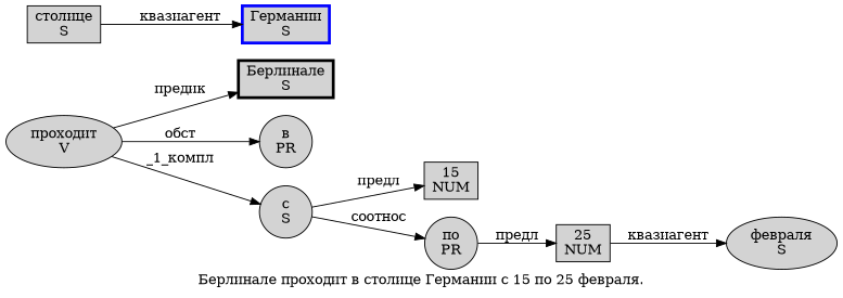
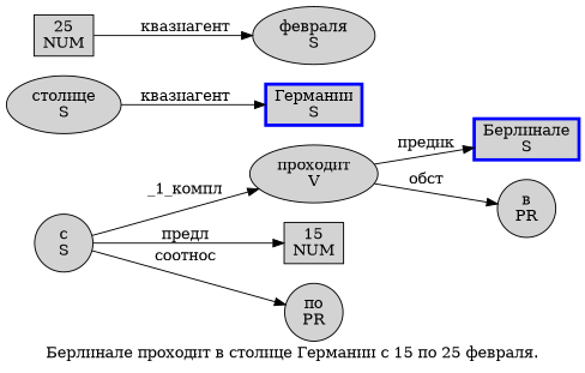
  digraph {
    label="Берлинале проходит в столице Германии с 15 по 25 февраля."
    rankdir=LR
    node [fillcolor=lightgray penwidth=1 shape=ellipse style=filled]
-   n1 [color=black label="Берлинале\nS" penwidth=3 shape=box]
+   n1 [color=blue label="Берлинале\nS" penwidth=3 shape=box]
    n2 [label="проходит\nV"]
    n3 [label="в\nPR"]
    n4 [label="с\nS"]
    n5 [label="15\nNUM" shape=box]
    n6 [label="по\nPR"]
-   n7 [label="столице\nS" shape=box]
+   n7 [label="столице\nS"]
    n8 [color=blue label="Германии\nS" penwidth=3 shape=box]
    n9 [label="25\nNUM" shape=box]
    n10 [label="февраля\nS"]
    n2 -> n1 [label="предик"]
    n2 -> n3 [label="обст"]
-   n2 -> n4 [label="_1_компл"]
+   n4 -> n2 [label="_1_компл"]
    n4 -> n5 [label="предл"]
    n4 -> n6 [label="соотнос"]
-   n6 -> n9 [label="предл"]
    n7 -> n8 [label="квазиагент"]
    n9 -> n10 [label="квазиагент"]
  }
